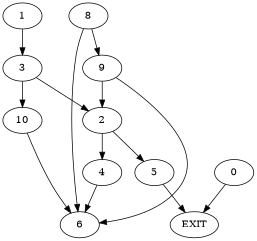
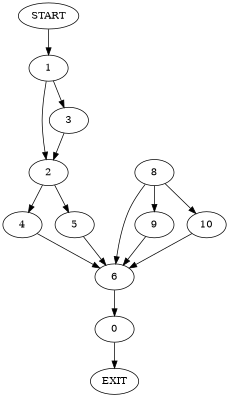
  digraph {
+   n1 [label=START]
    1
    2
    3
    n5 [label=EXIT]
    4
    5
    6
    n9 [label=0]
    8
    9
    10
-   9 -> 2
+   n1 -> 1
+   1 -> 2
    1 -> 3
    2 -> 4
    2 -> 5
    3 -> 2
    4 -> 6
-   5 -> n5
+   5 -> 6
+   6 -> n9
    n9 -> n5
    8 -> 6
    8 -> 9
-   3 -> 10
+   8 -> 10
    9 -> 6
    10 -> 6
  }
